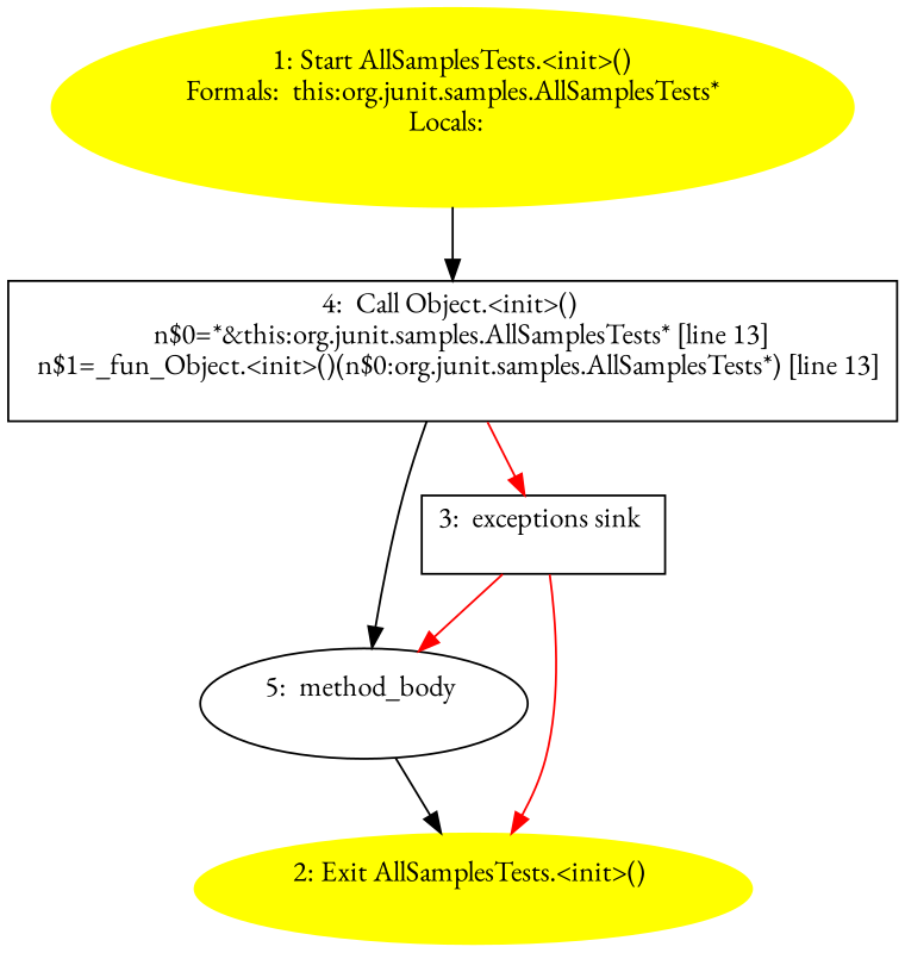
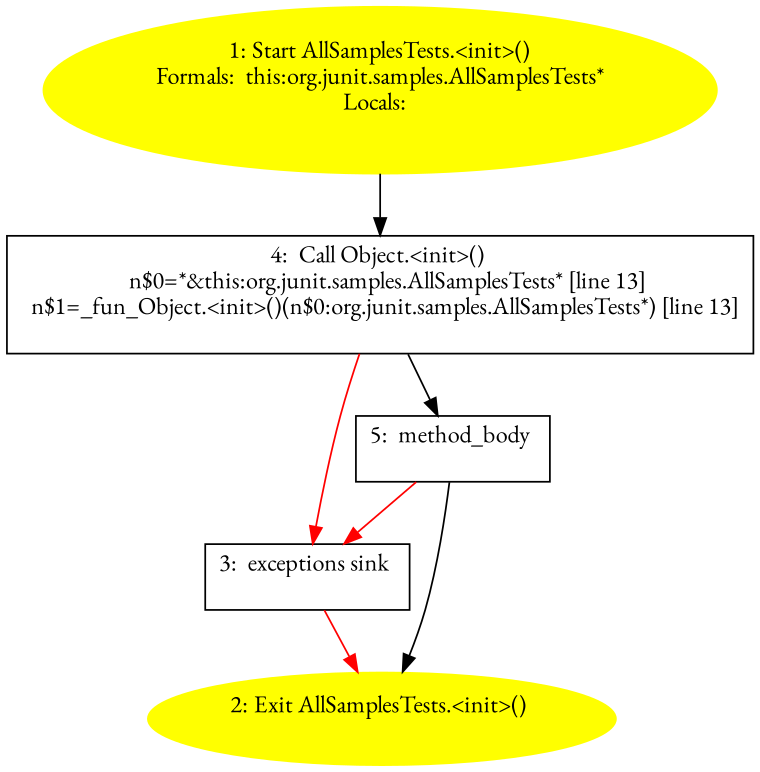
  digraph {
    fontname="EB Garamond"
    node [fontname="EB Garamond" shape=box]
    edge [fontname="EB Garamond"]
    n1 [color=yellow label="1: Start AllSamplesTests.<init>()\nFormals:  this:org.junit.samples.AllSamplesTests*\nLocals:  \n  " style=filled shape=""]
    n2 [label="4:  Call Object.<init>() \n   n$0=*&this:org.junit.samples.AllSamplesTests* [line 13]\n  n$1=_fun_Object.<init>()(n$0:org.junit.samples.AllSamplesTests*) [line 13]\n "]
    n3 [label="3:  exceptions sink \n  "]
-   n4 [label="5:  method_body \n  " shape=ellipse]
+   n4 [label="5:  method_body \n  "]
    n5 [color=yellow label="2: Exit AllSamplesTests.<init>() \n  " style=filled shape=""]
    n1 -> n2
    n2 -> n3 [color=red]
    n2 -> n4
    n3 -> n5 [color=red]
-   n3 -> n4 [color=red]
+   n4 -> n3 [color=red]
    n4 -> n5
  }
